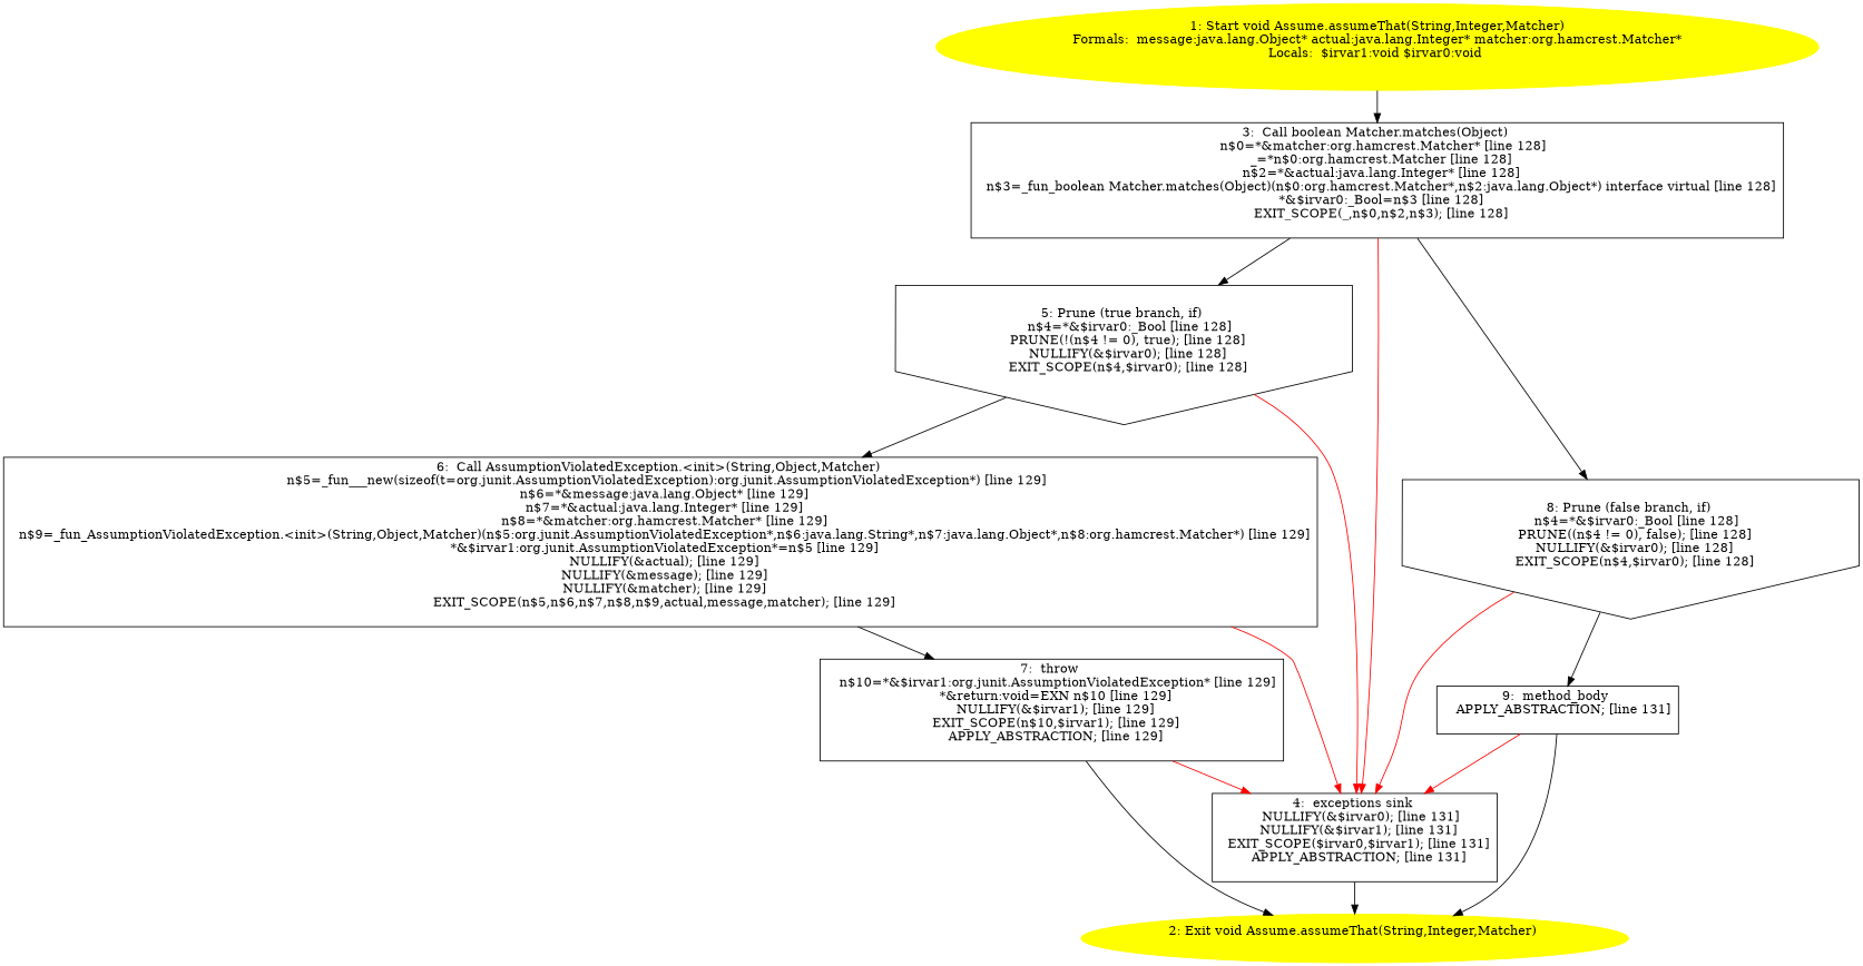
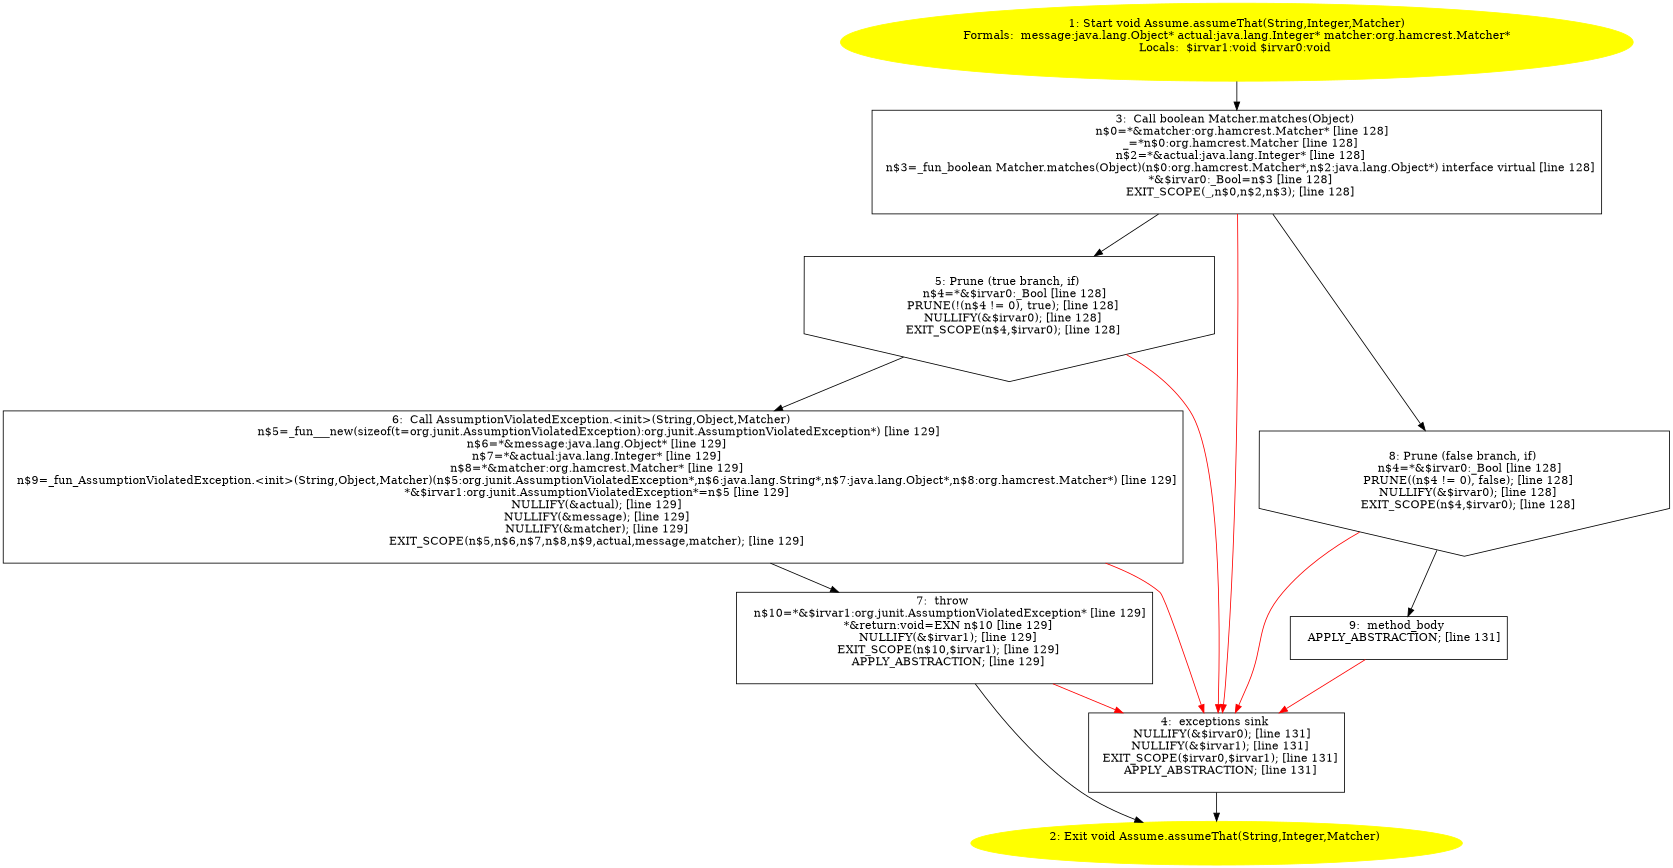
  digraph {
    fontname="DejaVu Serif"
    node [fontname="DejaVu Serif" shape=box]
    edge [fontname="DejaVu Serif"]
    n1 [color=yellow label="1: Start void Assume.assumeThat(String,Integer,Matcher)\nFormals:  message:java.lang.Object* actual:java.lang.Integer* matcher:org.hamcrest.Matcher*\nLocals:  $irvar1:void $irvar0:void \n  " style=filled shape=""]
    n2 [label="3:  Call boolean Matcher.matches(Object) \n   n$0=*&matcher:org.hamcrest.Matcher* [line 128]\n  _=*n$0:org.hamcrest.Matcher [line 128]\n  n$2=*&actual:java.lang.Integer* [line 128]\n  n$3=_fun_boolean Matcher.matches(Object)(n$0:org.hamcrest.Matcher*,n$2:java.lang.Object*) interface virtual [line 128]\n  *&$irvar0:_Bool=n$3 [line 128]\n  EXIT_SCOPE(_,n$0,n$2,n$3); [line 128]\n "]
    n3 [label="5: Prune (true branch, if) \n   n$4=*&$irvar0:_Bool [line 128]\n  PRUNE(!(n$4 != 0), true); [line 128]\n  NULLIFY(&$irvar0); [line 128]\n  EXIT_SCOPE(n$4,$irvar0); [line 128]\n " shape=invhouse]
    n4 [label="8: Prune (false branch, if) \n   n$4=*&$irvar0:_Bool [line 128]\n  PRUNE((n$4 != 0), false); [line 128]\n  NULLIFY(&$irvar0); [line 128]\n  EXIT_SCOPE(n$4,$irvar0); [line 128]\n " shape=invhouse]
    n5 [label="4:  exceptions sink \n   NULLIFY(&$irvar0); [line 131]\n  NULLIFY(&$irvar1); [line 131]\n  EXIT_SCOPE($irvar0,$irvar1); [line 131]\n  APPLY_ABSTRACTION; [line 131]\n "]
    n6 [color=yellow label="2: Exit void Assume.assumeThat(String,Integer,Matcher) \n  " style=filled shape=""]
    n7 [label="6:  Call AssumptionViolatedException.<init>(String,Object,Matcher) \n   n$5=_fun___new(sizeof(t=org.junit.AssumptionViolatedException):org.junit.AssumptionViolatedException*) [line 129]\n  n$6=*&message:java.lang.Object* [line 129]\n  n$7=*&actual:java.lang.Integer* [line 129]\n  n$8=*&matcher:org.hamcrest.Matcher* [line 129]\n  n$9=_fun_AssumptionViolatedException.<init>(String,Object,Matcher)(n$5:org.junit.AssumptionViolatedException*,n$6:java.lang.String*,n$7:java.lang.Object*,n$8:org.hamcrest.Matcher*) [line 129]\n  *&$irvar1:org.junit.AssumptionViolatedException*=n$5 [line 129]\n  NULLIFY(&actual); [line 129]\n  NULLIFY(&message); [line 129]\n  NULLIFY(&matcher); [line 129]\n  EXIT_SCOPE(n$5,n$6,n$7,n$8,n$9,actual,message,matcher); [line 129]\n "]
    n8 [label="9:  method_body \n   APPLY_ABSTRACTION; [line 131]\n "]
    n9 [label="7:  throw \n   n$10=*&$irvar1:org.junit.AssumptionViolatedException* [line 129]\n  *&return:void=EXN n$10 [line 129]\n  NULLIFY(&$irvar1); [line 129]\n  EXIT_SCOPE(n$10,$irvar1); [line 129]\n  APPLY_ABSTRACTION; [line 129]\n "]
    n1 -> n2
    n2 -> n3
    n2 -> n4
    n2 -> n5 [color=red]
    n3 -> n5 [color=red]
    n3 -> n7
    n4 -> n5 [color=red]
    n4 -> n8
    n5 -> n6
    n7 -> n5 [color=red]
    n7 -> n9
    n8 -> n5 [color=red]
-   n8 -> n6
    n9 -> n5 [color=red]
    n9 -> n6
  }
